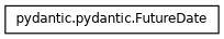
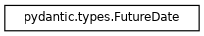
  digraph {
    rankdir=LR
-   n1 [color=black fillcolor=white fontname=Helvetica fontsize=10 height=0.2 label="pydantic.pydantic.FutureDate" shape=record style=filled width=0.4]
+   n1 [color=black fillcolor=white fontname=Helvetica fontsize=10 height=0.2 label="pydantic.types.FutureDate" shape=record style=filled width=0.4]
  }
